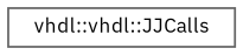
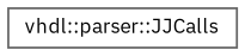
  digraph {
    rankdir=LR
    fontname="IBM Plex Sans"
-   n1 [color=grey40 fillcolor=white fontname="IBM Plex Sans" fontsize=10 height=0.2 label="vhdl::vhdl::JJCalls" shape=box style=filled width=0.4]
+   n1 [color=grey40 fillcolor=white fontname="IBM Plex Sans" fontsize=10 height=0.2 label="vhdl::parser::JJCalls" shape=box style=filled width=0.4]
  }
